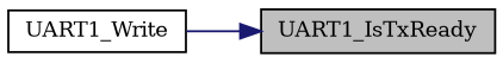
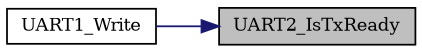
  digraph {
    rankdir=RL
    fontname="DejaVu Serif"
    node [color=black fontname="DejaVu Serif" fontsize=10 shape=record style=filled]
-   n1 [fillcolor=grey75 fontcolor=black height=0.2 label=UART1_IsTxReady width=0.4]
+   n1 [fillcolor=grey75 fontcolor=black height=0.2 label=UART2_IsTxReady width=0.4]
    n2 [fillcolor=white height=0.2 label=UART1_Write width=0.4]
    n1 -> n2 [color=midnightblue dir=back fontname="DejaVu Serif" fontsize=10 labelfontname=Helvetica labelfontsize=10 style=solid]
  }
